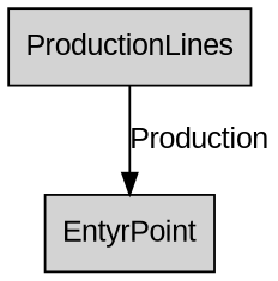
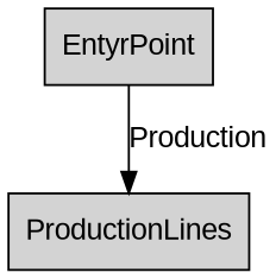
  digraph {
    fontname=arial
    labeljust=left
    labelloc=t
    rankdir=TB
    node [fontname=arial shape=box style=filled]
    EntyrPoint
    ProductionLines
-   ProductionLines -> EntyrPoint [fontname=arial label=Production]
+   EntyrPoint -> ProductionLines [fontname=arial label=Production]
  }
